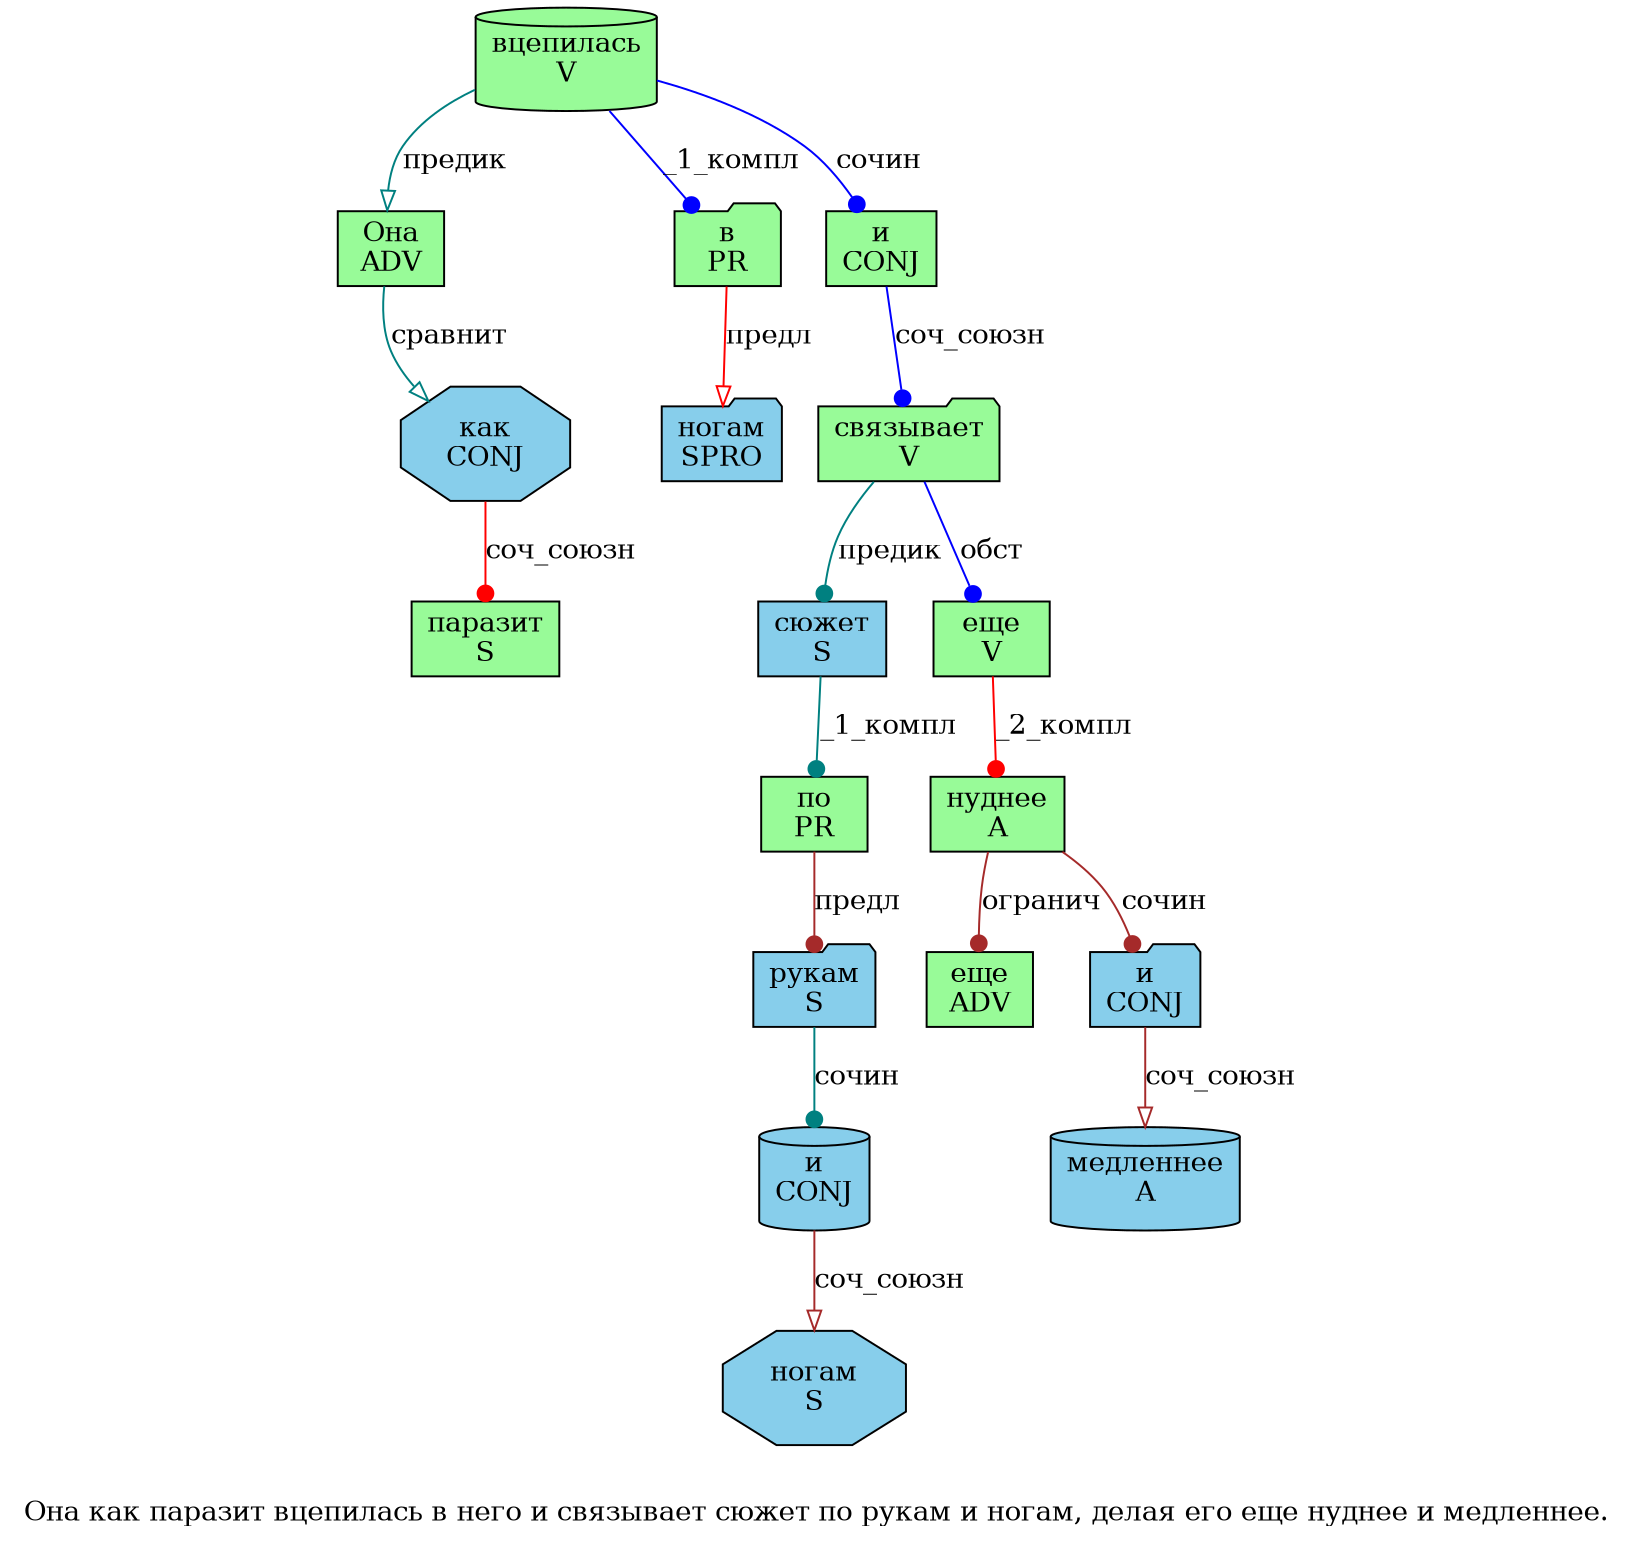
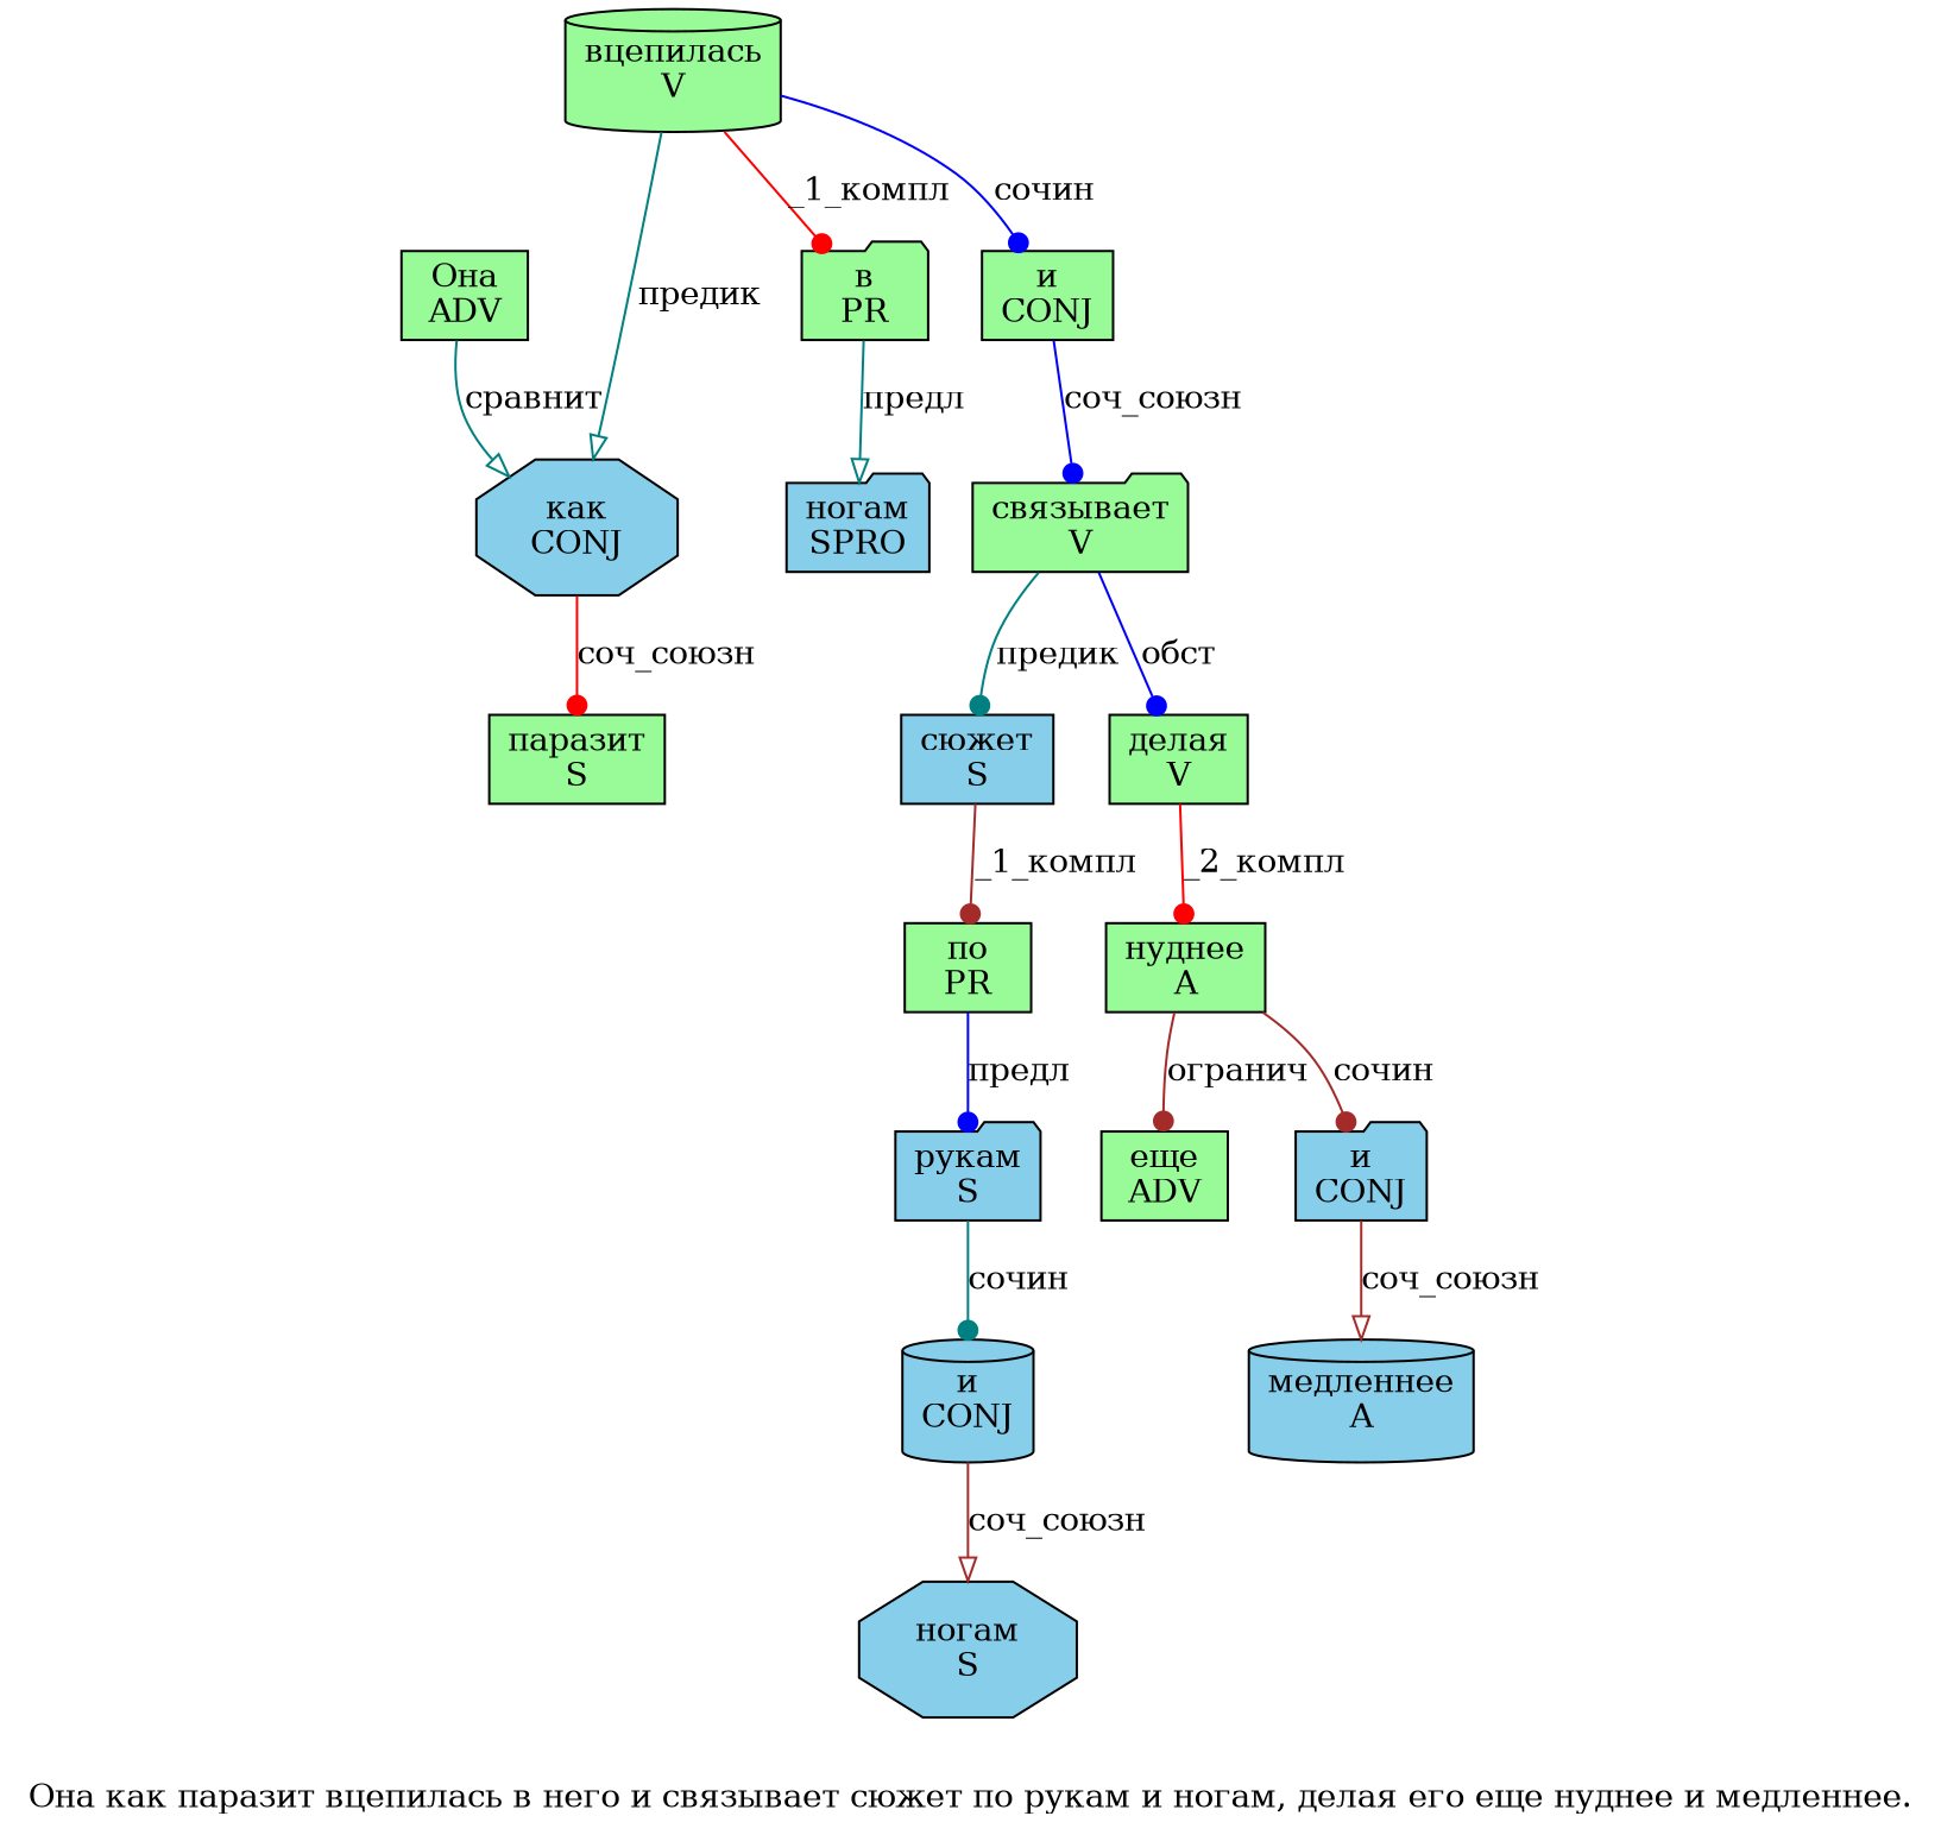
  digraph {
    label="Она как паразит вцепилась в него и связывает сюжет по рукам и ногам, делая его еще нуднее и медленнее."
    node [fillcolor=palegreen penwidth=1 shape=box style=filled]
    edge [arrowhead=dot color=teal]
    n1 [label="Она\nADV"]
    n2 [fillcolor=skyblue label="как\nCONJ" shape=octagon]
    n3 [label="паразит\nS"]
    n4 [label="вцепилась\nV" shape=cylinder]
    n5 [label="в\nPR" shape=folder]
    n6 [label="и\nCONJ"]
    n7 [fillcolor=skyblue label="ногам\nSPRO" shape=folder]
    n8 [label="связывает\nV" shape=folder]
    n9 [fillcolor=skyblue label="сюжет\nS"]
-   n10 [label="еще\nV"]
+   n10 [label="делая\nV"]
    n11 [label="по\nPR"]
    n12 [label="нуднее\nA"]
    n13 [fillcolor=skyblue label="рукам\nS" shape=folder]
    n14 [fillcolor=skyblue label="и\nCONJ" shape=cylinder]
    n15 [fillcolor=skyblue label="ногам\nS" shape=octagon]
    n16 [label="еще\nADV"]
    n17 [fillcolor=skyblue label="и\nCONJ" shape=folder]
    n18 [fillcolor=skyblue label="медленнее\nA" shape=cylinder]
    n1 -> n2 [arrowhead=onormal label="сравнит"]
    n2 -> n3 [color=red label="соч_союзн"]
-   n4 -> n1 [arrowhead=onormal label="предик"]
-   n4 -> n5 [color=blue label="_1_компл"]
+   n4 -> n2 [arrowhead=onormal label="предик"]
+   n4 -> n5 [color=red label="_1_компл"]
    n4 -> n6 [color=blue label="сочин"]
-   n5 -> n7 [arrowhead=onormal color=red label="предл"]
+   n5 -> n7 [arrowhead=onormal label="предл"]
    n6 -> n8 [color=blue label="соч_союзн"]
    n8 -> n9 [label="предик"]
    n8 -> n10 [color=blue label="обст"]
-   n9 -> n11 [label="_1_компл"]
+   n9 -> n11 [color=brown label="_1_компл"]
    n10 -> n12 [color=red label="_2_компл"]
-   n11 -> n13 [color=brown label="предл"]
+   n11 -> n13 [color=blue label="предл"]
    n12 -> n16 [color=brown label="огранич"]
    n12 -> n17 [color=brown label="сочин"]
    n13 -> n14 [label="сочин"]
    n14 -> n15 [arrowhead=onormal color=brown label="соч_союзн"]
    n17 -> n18 [arrowhead=onormal color=brown label="соч_союзн"]
  }
